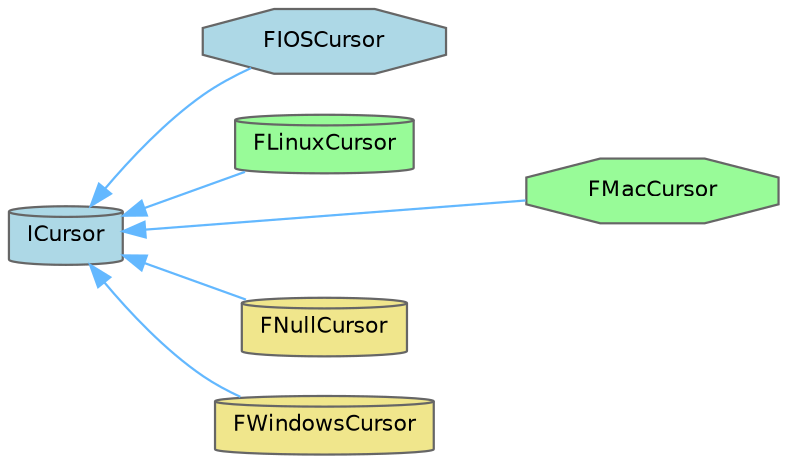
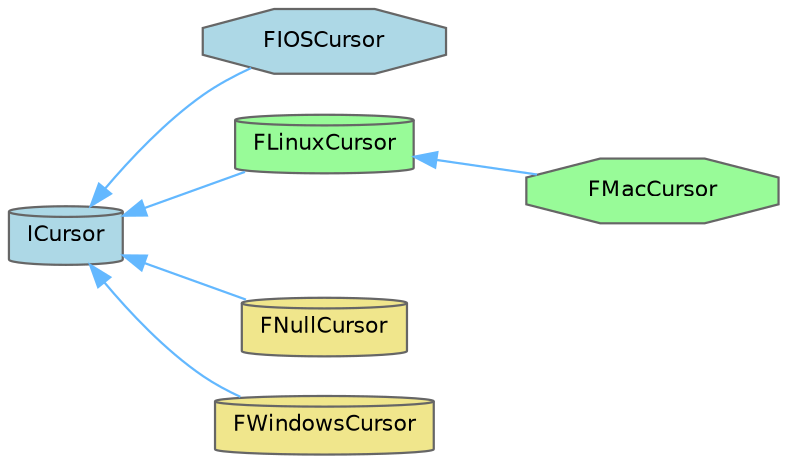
  digraph {
    rankdir=LR
    node [color=grey40 fillcolor=lightblue fontname=Helvetica fontsize=10 shape=cylinder style=filled]
    edge [color=steelblue1 dir=back fontname=Helvetica fontsize=10 labelfontname=Helvetica labelfontsize=10 style=solid]
    n1 [height=0.2 label=ICursor width=0.4]
    n2 [height=0.2 label=FIOSCursor shape=octagon width=0.4]
    n3 [fillcolor=palegreen height=0.2 label=FLinuxCursor width=0.4]
    n4 [fillcolor=palegreen height=0.2 label=FMacCursor shape=octagon width=0.4]
    n5 [fillcolor=khaki height=0.2 label=FNullCursor width=0.4]
    n6 [fillcolor=khaki height=0.2 label=FWindowsCursor width=0.4]
    n1 -> n2
    n1 -> n3
-   n1 -> n4
+   n3 -> n4
    n1 -> n5
    n1 -> n6
  }
